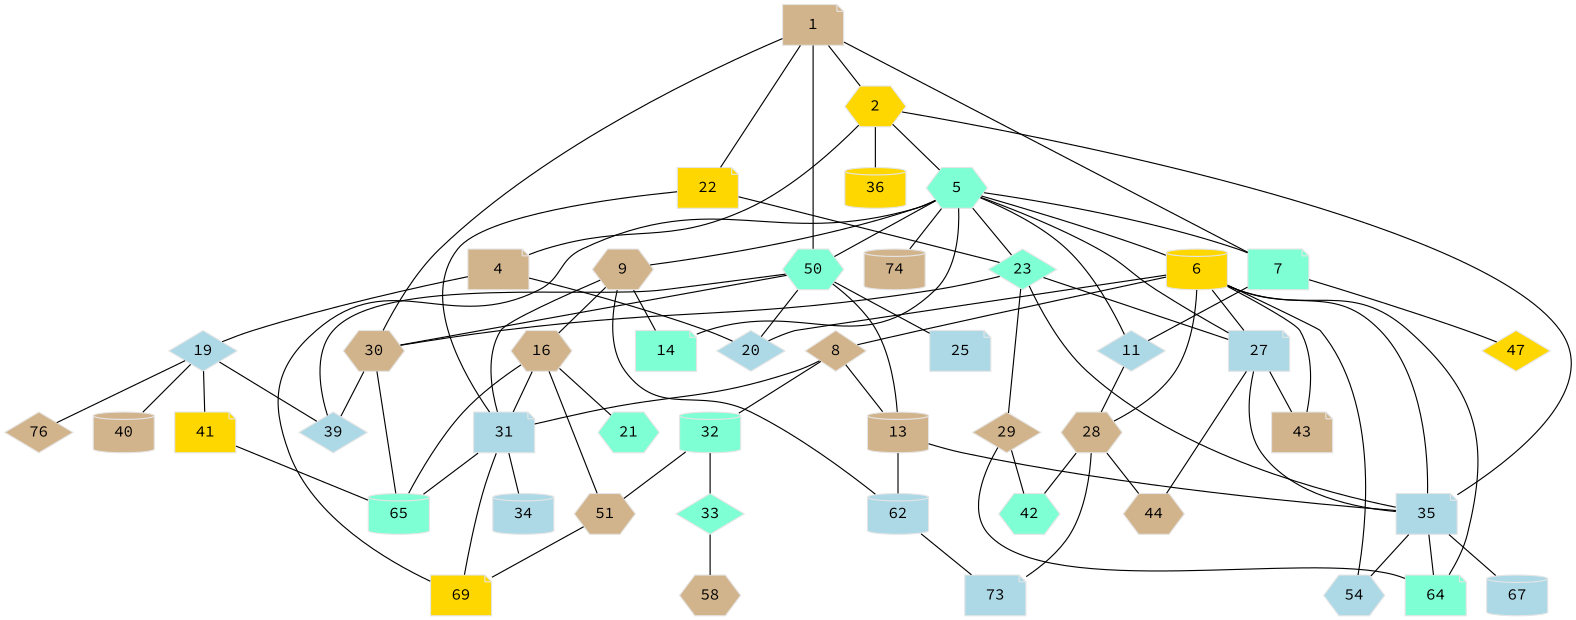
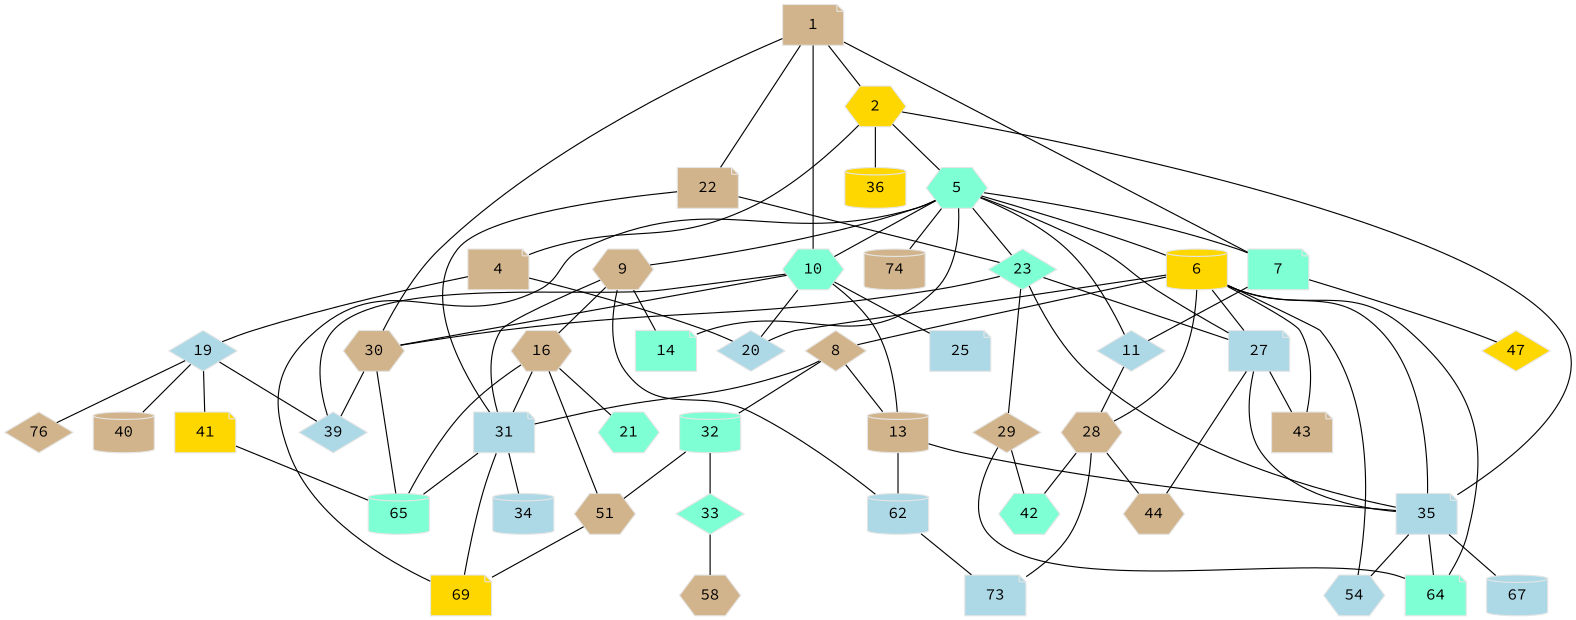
  graph {
    fontname="Source Code Pro"
    node [color=gray90 fillcolor=tan fontname="Source Code Pro" shape=note style=filled]
    edge [fontname="Source Code Pro"]
    1 [super="+3"]
    2 [fillcolor=gold shape=hexagon super="+70"]
    7 [fillcolor=aquamarine]
-   10 [fillcolor=aquamarine shape=hexagon super="+15" label=50]
-   22 [fillcolor=gold]
+   10 [fillcolor=aquamarine shape=hexagon super="+15"]
+   22
    30 [shape=hexagon super="+61"]
    4 [super="+17"]
    5 [fillcolor=aquamarine shape=hexagon super="+37"]
    35 [fillcolor=lightblue super="+50"]
    36 [fillcolor=gold shape=cylinder]
    11 [fillcolor=lightblue shape=diamond super="+49"]
    47 [fillcolor=gold shape=diamond super="+77"]
    20 [fillcolor=lightblue shape=diamond super="+52"]
    13 [shape=cylinder super="+59"]
    25 [fillcolor=lightblue]
    39 [fillcolor=lightblue shape=diamond super="+45"]
    23 [fillcolor=aquamarine shape=diamond super="+75"]
    31 [fillcolor=lightblue super="+46"]
    65 [fillcolor=aquamarine shape=cylinder super="+66"]
    19 [fillcolor=lightblue shape=diamond]
    6 [fillcolor=gold shape=cylinder super="+26"]
    9 [shape=hexagon super="+18"]
    14 [fillcolor=aquamarine]
    27 [fillcolor=lightblue super="+57"]
    69 [fillcolor=gold super="+71"]
    74 [shape=cylinder]
    54 [fillcolor=lightblue shape=hexagon]
    64 [fillcolor=aquamarine super="+68"]
    67 [fillcolor=lightblue shape=cylinder]
    40 [shape=cylinder super="+72"]
    41 [fillcolor=gold]
    76 [shape=diamond]
    8 [shape=diamond super="+12"]
    28 [shape=hexagon super="+38"]
    43
    16 [shape=hexagon super="+24"]
    62 [fillcolor=lightblue shape=cylinder]
    29 [shape=diamond super="+55"]
    44 [shape=hexagon]
    32 [fillcolor=aquamarine shape=cylinder super="+48"]
    42 [fillcolor=aquamarine shape=hexagon super="+53"]
    73 [fillcolor=lightblue super="+78"]
    34 [fillcolor=lightblue shape=cylinder]
    51 [shape=hexagon super="+63"]
    33 [fillcolor=aquamarine shape=diamond super="+60"]
    21 [fillcolor=aquamarine shape=hexagon]
    58 [shape=hexagon super="+79"]
    1 -- 2
    1 -- 7
    1 -- 10
    1 -- 22
    1 -- 30
    2 -- 4
    2 -- 5
    2 -- 35
    2 -- 36
    7 -- 11
    7 -- 47
    10 -- 30
    10 -- 20
    10 -- 13
    10 -- 25
    10 -- 39
    22 -- 23
    22 -- 31
    30 -- 39
    30 -- 65
    4 -- 20
    4 -- 19
    5 -- 7
    5 -- 10
    5 -- 11
    5 -- 23
    5 -- 6
    5 -- 9
    5 -- 14
    5 -- 27
    5 -- 69
    5 -- 74
    35 -- 54
    35 -- 64
    35 -- 67
    11 -- 28
    13 -- 35
    13 -- 62
    23 -- 30
    23 -- 35
    23 -- 27
    23 -- 29
    31 -- 65
    31 -- 69
    31 -- 34
    19 -- 39
    19 -- 40
    19 -- 41
    19 -- 76
    6 -- 35
    6 -- 20
    6 -- 27
    6 -- 54
    6 -- 64
    6 -- 8
    6 -- 28
    6 -- 43
    9 -- 31
    9 -- 14
    9 -- 16
    9 -- 62
    27 -- 35
    27 -- 43
    27 -- 44
    41 -- 65
    8 -- 13
    8 -- 31
    8 -- 32
    28 -- 44
    28 -- 42
    28 -- 73
    16 -- 31
    16 -- 65
    16 -- 51
    16 -- 21
    62 -- 73
    29 -- 64
    29 -- 42
    32 -- 51
    32 -- 33
    51 -- 69
    33 -- 58
  }
